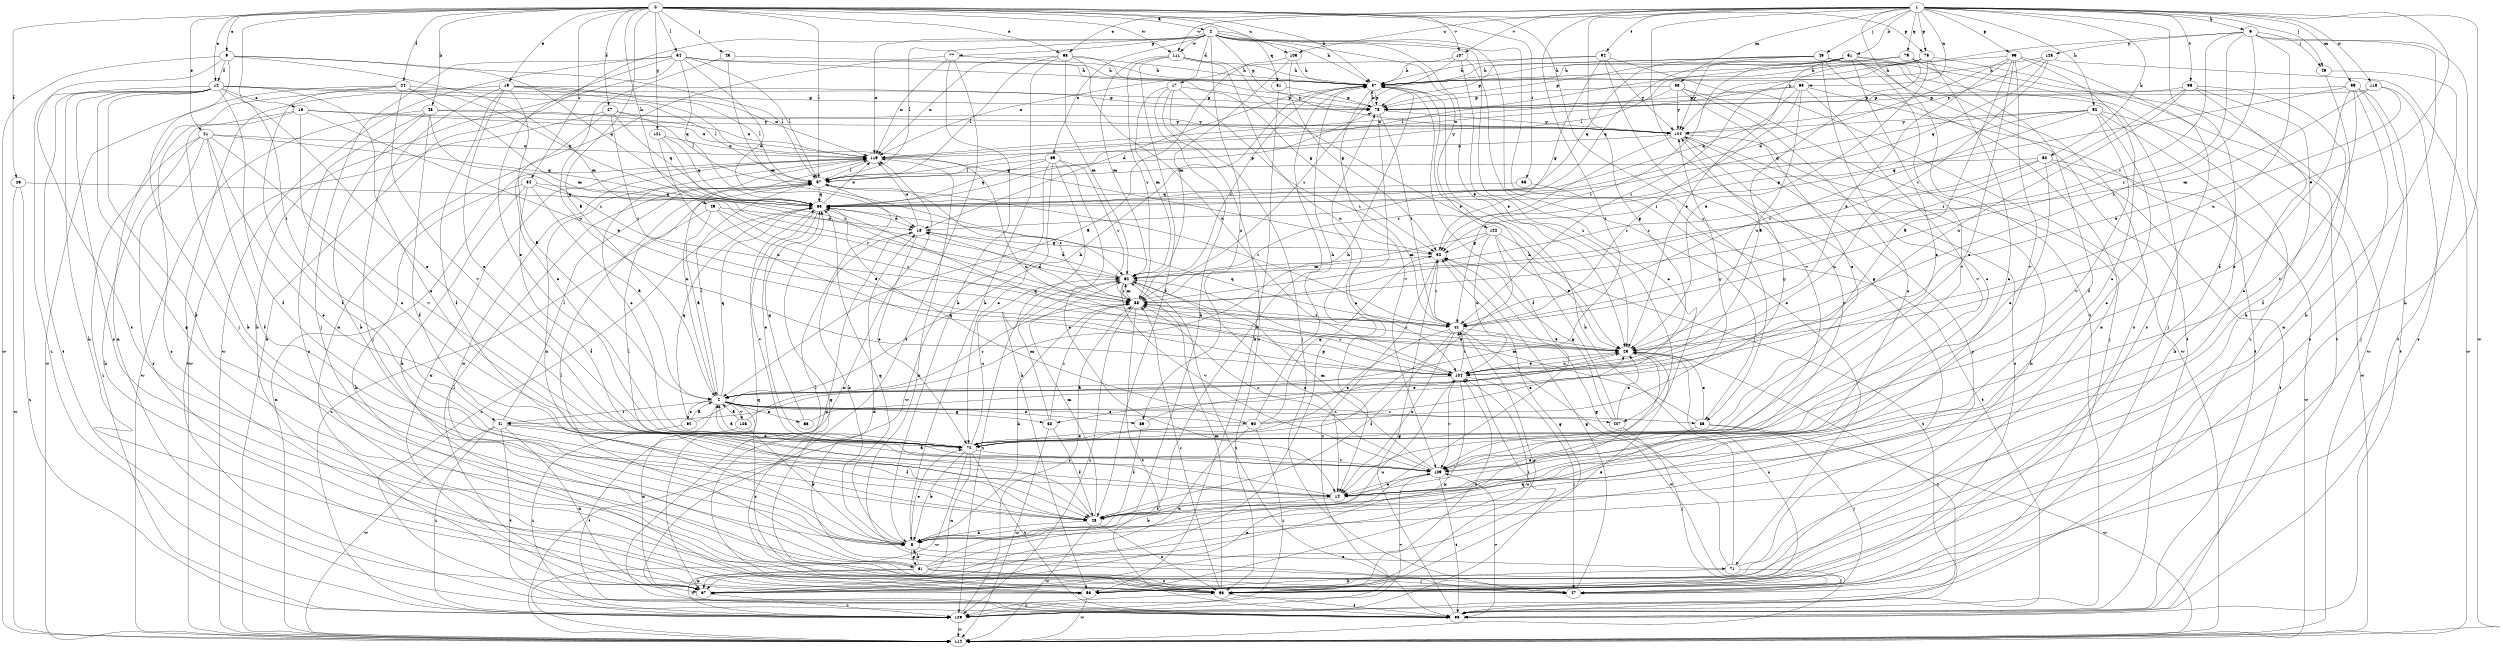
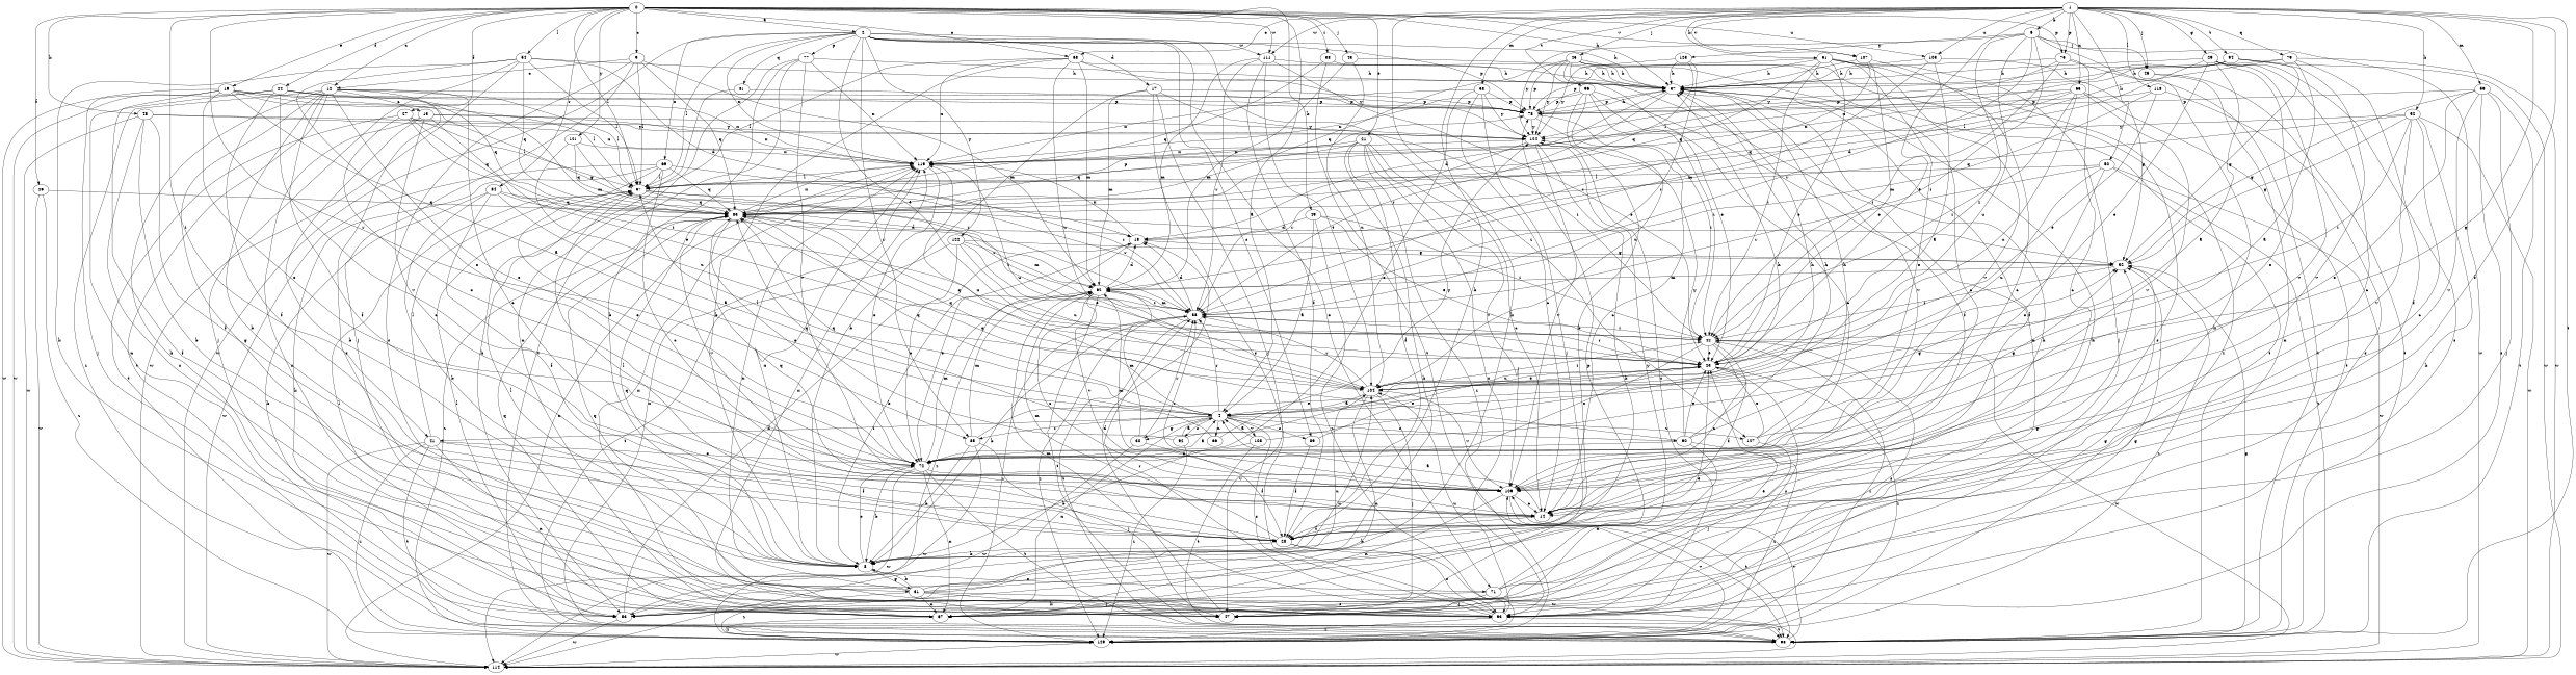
  strict digraph {
    0
    2
    4
    9
    12
    19
    21
    24
    26
    27
    37
    38
    41
    43
    48
    49
    54
    57
    68
    75
    84
    85
    103
    107
    111
    121
    23
    17
    69
    71
    77
    78
    81
    89
    114
    119
    122
-   127 [label=427]
+   127
    30
    66
    67
    83
    88
    90
    92
    93
    108
    47
    62
    8
    28
    53
    98
    129
    31
    72
    13
    14
    32
    109
    42
    124
    18
    104
    1
    6
-   29 [label=99]
+   29
    45
    46
    50
    51
    52
    58
    59
    65
    79
    94
    96
    118
    123
    0 -> 2 [label=a]
    0 -> 4 [label=a]
    0 -> 9 [label=c]
    0 -> 12 [label=c]
    0 -> 19 [label=e]
    0 -> 21 [label=e]
    0 -> 24 [label=f]
    0 -> 26 [label=f]
    0 -> 27 [label=f]
    0 -> 37 [label=h]
    0 -> 38 [label=i]
    0 -> 41 [label=i]
    0 -> 43 [label=j]
    0 -> 48 [label=k]
    0 -> 49 [label=k]
    0 -> 54 [label=l]
    0 -> 57 [label=l]
    0 -> 68 [label=o]
    0 -> 75 [label=p]
    0 -> 84 [label=r]
    0 -> 85 [label=r]
    0 -> 103 [label=u]
    0 -> 107 [label=v]
    0 -> 111 [label=w]
    0 -> 121 [label=y]
    2 -> 37 [label=h]
    2 -> 57 [label=l]
    2 -> 85 [label=r]
    2 -> 111 [label=w]
    2 -> 23 [label=e]
    2 -> 17 [label=d]
    2 -> 69 [label=o]
    2 -> 71 [label=o]
    2 -> 77 [label=p]
    2 -> 78 [label=p]
    2 -> 81 [label=q]
    2 -> 89 [label=s]
-   2 -> 114 [label=b]
+   2 -> 114 [label=w]
    2 -> 119 [label=x]
    2 -> 122 [label=y]
    2 -> 127 [label=z]
    4 -> 41 [label=i]
    4 -> 57 [label=l]
    4 -> 85 [label=r]
    4 -> 89 [label=s]
    4 -> 119 [label=x]
    4 -> 127 [label=z]
    4 -> 30 [label=g]
    4 -> 66 [label=n]
    4 -> 67 [label=n]
    4 -> 83 [label=q]
    4 -> 88 [label=r]
    4 -> 90 [label=s]
    4 -> 92 [label=s]
    4 -> 93 [label=s]
    4 -> 108 [label=v]
-   9 -> 12 [label=f]
+   9 -> 12 [label=c]
    9 -> 57 [label=l]
-   9 -> 114 [label=w]
    9 -> 83 [label=q]
    9 -> 93 [label=s]
    9 -> 47 [label=j]
    9 -> 62 [label=m]
    12 -> 57 [label=l]
    12 -> 78 [label=p]
    12 -> 93 [label=s]
    12 -> 8 [label=b]
    12 -> 28 [label=f]
    12 -> 53 [label=k]
    12 -> 98 [label=t]
    12 -> 129 [label=z]
    12 -> 31 [label=g]
    12 -> 72 [label=o]
    12 -> 13 [label=c]
    12 -> 14 [label=c]
    19 -> 4 [label=a]
    19 -> 57 [label=l]
    19 -> 78 [label=p]
    19 -> 114 [label=w]
    19 -> 119 [label=x]
    19 -> 47 [label=j]
-   19 -> 28 [label=f]
+   19 -> 93 [label=f]
    19 -> 72 [label=o]
    19 -> 32 [label=g]
    21 -> 119 [label=x]
    21 -> 83 [label=q]
    21 -> 93 [label=s]
    21 -> 28 [label=f]
    21 -> 53 [label=k]
    21 -> 129 [label=z]
    21 -> 14 [label=c]
    21 -> 109 [label=v]
    24 -> 78 [label=p]
    24 -> 114 [label=w]
    24 -> 67 [label=n]
    24 -> 83 [label=q]
    24 -> 62 [label=m]
    24 -> 28 [label=f]
    24 -> 109 [label=v]
    26 -> 114 [label=w]
    26 -> 83 [label=q]
    26 -> 129 [label=z]
    27 -> 57 [label=l]
    27 -> 83 [label=q]
    27 -> 98 [label=t]
    27 -> 72 [label=o]
    27 -> 42 [label=i]
    27 -> 124 [label=y]
    37 -> 78 [label=p]
    37 -> 88 [label=r]
    37 -> 28 [label=f]
    37 -> 109 [label=v]
    37 -> 18 [label=d]
+   38 -> 37 [label=h]
    38 -> 83 [label=q]
    38 -> 98 [label=t]
    41 -> 57 [label=l]
    41 -> 114 [label=w]
    41 -> 67 [label=n]
    41 -> 28 [label=f]
    41 -> 98 [label=t]
    41 -> 129 [label=z]
    41 -> 72 [label=o]
    43 -> 37 [label=h]
    43 -> 62 [label=m]
    43 -> 104 [label=u]
    48 -> 114 [label=w]
    48 -> 119 [label=x]
-   48 -> 88 [label=r]
    48 -> 93 [label=s]
    48 -> 8 [label=b]
    48 -> 28 [label=f]
    48 -> 124 [label=y]
    49 -> 4 [label=a]
    49 -> 23 [label=e]
    49 -> 129 [label=z]
    49 -> 42 [label=i]
    49 -> 18 [label=d]
    54 -> 37 [label=h]
    54 -> 57 [label=l]
    54 -> 114 [label=w]
    54 -> 83 [label=q]
    54 -> 47 [label=j]
    54 -> 53 [label=k]
    54 -> 72 [label=o]
-   54 -> 32 [label=g]
    54 -> 18 [label=d]
    57 -> 83 [label=q]
    57 -> 88 [label=r]
    57 -> 42 [label=i]
    68 -> 37 [label=h]
    68 -> 57 [label=l]
    68 -> 119 [label=x]
    68 -> 62 [label=m]
    68 -> 8 [label=b]
    68 -> 124 [label=y]
    68 -> 104 [label=u]
    75 -> 37 [label=h]
    75 -> 57 [label=l]
    75 -> 98 [label=t]
    75 -> 14 [label=c]
    75 -> 42 [label=i]
    84 -> 4 [label=a]
    84 -> 83 [label=q]
    84 -> 88 [label=r]
    84 -> 8 [label=b]
    84 -> 28 [label=f]
    84 -> 53 [label=k]
    85 -> 23 [label=e]
    85 -> 114 [label=w]
    85 -> 47 [label=j]
    85 -> 62 [label=m]
-   85 -> 8 [label=q]
+   85 -> 8 [label=b]
    103 -> 4 [label=a]
    103 -> 37 [label=h]
    103 -> 62 [label=m]
    103 -> 32 [label=g]
    107 -> 37 [label=h]
    107 -> 23 [label=e]
    107 -> 88 [label=r]
    107 -> 14 [label=c]
    111 -> 37 [label=h]
    111 -> 23 [label=e]
    111 -> 88 [label=r]
    111 -> 62 [label=m]
    111 -> 28 [label=f]
-   111 -> 104 [label=u]
+   111 -> 104 [label=t]
    121 -> 119 [label=x]
    121 -> 83 [label=q]
    121 -> 88 [label=r]
    121 -> 104 [label=u]
    23 -> 83 [label=q]
    23 -> 88 [label=r]
    23 -> 93 [label=s]
    23 -> 129 [label=z]
    23 -> 104 [label=u]
    17 -> 78 [label=p]
    17 -> 93 [label=s]
    17 -> 47 [label=j]
    17 -> 62 [label=m]
    17 -> 8 [label=b]
    17 -> 42 [label=i]
    69 -> 57 [label=l]
    69 -> 114 [label=w]
    69 -> 83 [label=q]
    69 -> 88 [label=r]
    69 -> 53 [label=k]
    69 -> 72 [label=o]
    69 -> 14 [label=c]
    71 -> 37 [label=h]
    71 -> 47 [label=j]
    71 -> 53 [label=k]
    71 -> 32 [label=g]
    71 -> 124 [label=y]
    77 -> 37 [label=h]
    77 -> 119 [label=x]
    77 -> 67 [label=n]
    77 -> 8 [label=b]
    77 -> 98 [label=t]
+   77 -> 109 [label=v]
    78 -> 37 [label=h]
    78 -> 14 [label=c]
    78 -> 42 [label=i]
    78 -> 124 [label=y]
    81 -> 78 [label=p]
    81 -> 53 [label=k]
    89 -> 23 [label=e]
    89 -> 28 [label=f]
    114 -> 119 [label=x]
    119 -> 57 [label=l]
    119 -> 72 [label=o]
    119 -> 104 [label=u]
    122 -> 23 [label=e]
    122 -> 62 [label=m]
    122 -> 98 [label=t]
    122 -> 72 [label=o]
    122 -> 32 [label=g]
    122 -> 104 [label=u]
    127 -> 37 [label=h]
    127 -> 23 [label=e]
    127 -> 47 [label=j]
    127 -> 32 [label=g]
    30 -> 114 [label=w]
    30 -> 88 [label=r]
    30 -> 62 [label=m]
    30 -> 28 [label=f]
    66 -> 83 [label=q]
    66 -> 124 [label=y]
    67 -> 57 [label=l]
    67 -> 23 [label=e]
    67 -> 78 [label=p]
    67 -> 119 [label=x]
    67 -> 83 [label=q]
    67 -> 129 [label=z]
    83 -> 78 [label=p]
    83 -> 119 [label=x]
    83 -> 129 [label=z]
    83 -> 72 [label=o]
    83 -> 109 [label=v]
    83 -> 18 [label=d]
    88 -> 62 [label=m]
    88 -> 8 [label=b]
    88 -> 98 [label=t]
    88 -> 129 [label=z]
    88 -> 42 [label=i]
    88 -> 18 [label=d]
    90 -> 37 [label=h]
    90 -> 23 [label=e]
    90 -> 67 [label=n]
    90 -> 83 [label=q]
    90 -> 129 [label=z]
    90 -> 72 [label=o]
    90 -> 32 [label=g]
    90 -> 124 [label=y]
    92 -> 4 [label=a]
    92 -> 37 [label=h]
    92 -> 83 [label=q]
    92 -> 129 [label=z]
    93 -> 83 [label=q]
    93 -> 88 [label=r]
    93 -> 62 [label=m]
    93 -> 98 [label=t]
    93 -> 129 [label=z]
    93 -> 32 [label=g]
    93 -> 104 [label=u]
    108 -> 4 [label=a]
    108 -> 37 [label=h]
    108 -> 8 [label=b]
    108 -> 98 [label=t]
    47 -> 119 [label=x]
    47 -> 32 [label=g]
    47 -> 18 [label=d]
    62 -> 88 [label=r]
    62 -> 98 [label=t]
    62 -> 129 [label=z]
    62 -> 14 [label=c]
    62 -> 109 [label=v]
    62 -> 18 [label=d]
    8 -> 71 [label=o]
    8 -> 119 [label=x]
    8 -> 83 [label=q]
    8 -> 31 [label=g]
    8 -> 72 [label=o]
    28 -> 57 [label=l]
    28 -> 114 [label=w]
    28 -> 93 [label=s]
    28 -> 62 [label=m]
    28 -> 8 [label=b]
    53 -> 57 [label=l]
    53 -> 114 [label=w]
    53 -> 18 [label=d]
    53 -> 104 [label=u]
    98 -> 119 [label=x]
    98 -> 32 [label=g]
    98 -> 109 [label=v]
    129 -> 114 [label=w]
    129 -> 88 [label=r]
    129 -> 109 [label=v]
    129 -> 42 [label=i]
    31 -> 37 [label=h]
    31 -> 57 [label=l]
    31 -> 23 [label=e]
    31 -> 119 [label=x]
    31 -> 67 [label=n]
    31 -> 93 [label=s]
    31 -> 47 [label=j]
    31 -> 8 [label=b]
    31 -> 129 [label=z]
    31 -> 104 [label=u]
    72 -> 4 [label=a]
    72 -> 114 [label=w]
    72 -> 67 [label=n]
-   72 -> 62 [label=u]
+   72 -> 62 [label=m]
    72 -> 8 [label=b]
    72 -> 98 [label=t]
    72 -> 109 [label=v]
    13 -> 23 [label=e]
    13 -> 119 [label=x]
    13 -> 93 [label=s]
    13 -> 8 [label=b]
    13 -> 14 [label=c]
    13 -> 124 [label=y]
    14 -> 4 [label=a]
+   14 -> 83 [label=q]
    14 -> 8 [label=b]
    14 -> 28 [label=f]
    32 -> 62 [label=m]
    32 -> 129 [label=z]
    32 -> 42 [label=i]
    109 -> 67 [label=n]
    109 -> 88 [label=r]
    109 -> 62 [label=m]
    109 -> 98 [label=t]
    109 -> 14 [label=c]
    42 -> 23 [label=e]
    42 -> 114 [label=w]
    42 -> 93 [label=s]
    42 -> 28 [label=f]
    42 -> 72 [label=o]
    42 -> 14 [label=c]
    124 -> 119 [label=x]
    124 -> 88 [label=r]
    124 -> 93 [label=s]
    124 -> 53 [label=k]
    124 -> 109 [label=v]
    18 -> 119 [label=x]
    18 -> 8 [label=b]
    18 -> 72 [label=o]
    18 -> 32 [label=g]
    104 -> 4 [label=a]
    104 -> 23 [label=e]
    104 -> 67 [label=n]
    104 -> 83 [label=q]
    104 -> 88 [label=r]
    104 -> 47 [label=j]
    104 -> 109 [label=v]
    104 -> 42 [label=i]
-   1 -> 41 [label=i]
    1 -> 68 [label=o]
    1 -> 75 [label=p]
    1 -> 103 [label=u]
    1 -> 107 [label=v]
    1 -> 111 [label=w]
    1 -> 23 [label=e]
    1 -> 30 [label=g]
-   1 -> 8 [label=g]
+   1 -> 8 [label=b]
    1 -> 28 [label=f]
    1 -> 53 [label=k]
    1 -> 98 [label=t]
    1 -> 6 [label=b]
    1 -> 29 [label=g]
    1 -> 45 [label=j]
    1 -> 46 [label=j]
    1 -> 50 [label=k]
    1 -> 51 [label=k]
    1 -> 52 [label=k]
    1 -> 58 [label=m]
    1 -> 59 [label=m]
    1 -> 65 [label=n]
    1 -> 79 [label=q]
    1 -> 94 [label=t]
    1 -> 96 [label=t]
-   1 -> 118 [label=x]
+   1 -> 118 [label=l]
    6 -> 23 [label=z]
    6 -> 114 [label=w]
    6 -> 88 [label=r]
    6 -> 53 [label=k]
    6 -> 42 [label=i]
    6 -> 124 [label=y]
    6 -> 104 [label=u]
    6 -> 46 [label=j]
    6 -> 123 [label=y]
    29 -> 4 [label=a]
    29 -> 37 [label=h]
    29 -> 23 [label=e]
    29 -> 93 [label=s]
    29 -> 72 [label=o]
    29 -> 14 [label=c]
    29 -> 109 [label=v]
    29 -> 18 [label=d]
    45 -> 37 [label=h]
-   75 -> 23 [label=e]
+   45 -> 23 [label=e]
    45 -> 78 [label=p]
    45 -> 67 [label=n]
    45 -> 83 [label=q]
    45 -> 93 [label=s]
    45 -> 98 [label=t]
    45 -> 14 [label=c]
    45 -> 124 [label=y]
    46 -> 67 [label=n]
    46 -> 98 [label=t]
    50 -> 57 [label=l]
    50 -> 114 [label=w]
    50 -> 88 [label=r]
    50 -> 98 [label=t]
    50 -> 72 [label=o]
    50 -> 104 [label=u]
    51 -> 37 [label=h]
    51 -> 23 [label=e]
    51 -> 78 [label=p]
    51 -> 83 [label=q]
    51 -> 47 [label=j]
    51 -> 129 [label=z]
    51 -> 72 [label=o]
    51 -> 109 [label=v]
    51 -> 42 [label=i]
    52 -> 114 [label=w]
    52 -> 83 [label=q]
    52 -> 53 [label=k]
    52 -> 14 [label=c]
    52 -> 32 [label=g]
    52 -> 109 [label=v]
    52 -> 42 [label=i]
    52 -> 124 [label=y]
    58 -> 78 [label=p]
    58 -> 119 [label=x]
    58 -> 47 [label=j]
    58 -> 72 [label=o]
    58 -> 14 [label=c]
    58 -> 124 [label=y]
    59 -> 78 [label=p]
    59 -> 93 [label=s]
    59 -> 47 [label=j]
    59 -> 98 [label=t]
    59 -> 72 [label=o]
    59 -> 32 [label=g]
    59 -> 109 [label=v]
    65 -> 78 [label=p]
    65 -> 119 [label=x]
    65 -> 83 [label=q]
    65 -> 98 [label=t]
    65 -> 109 [label=v]
    65 -> 42 [label=i]
    65 -> 104 [label=u]
    79 -> 4 [label=a]
    79 -> 37 [label=h]
    79 -> 57 [label=l]
    79 -> 114 [label=w]
    79 -> 28 [label=f]
    94 -> 37 [label=h]
    94 -> 114 [label=w]
    94 -> 119 [label=x]
    94 -> 32 [label=g]
    94 -> 109 [label=v]
    94 -> 124 [label=y]
    96 -> 78 [label=p]
+   96 -> 119 [label=x]
    96 -> 8 [label=b]
    96 -> 28 [label=f]
    96 -> 14 [label=c]
    96 -> 42 [label=i]
    96 -> 104 [label=u]
    118 -> 23 [label=e]
    118 -> 78 [label=p]
    118 -> 93 [label=s]
    118 -> 62 [label=m]
    123 -> 37 [label=h]
-   123 -> 114 [label=w]
    123 -> 83 [label=q]
    123 -> 88 [label=r]
    123 -> 124 [label=y]
  }
